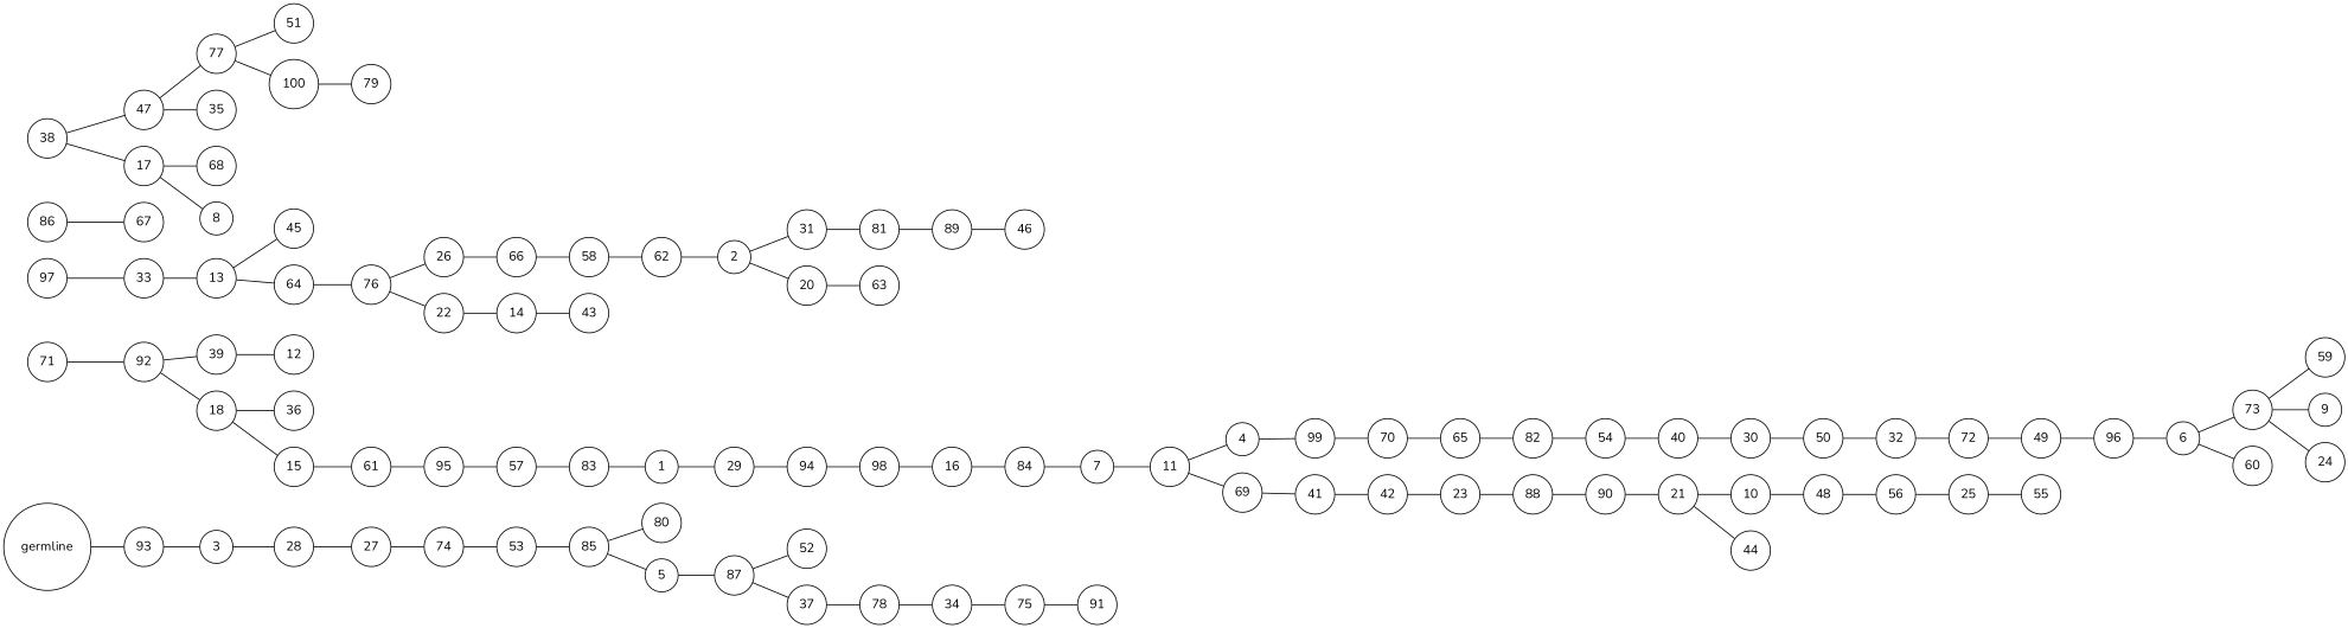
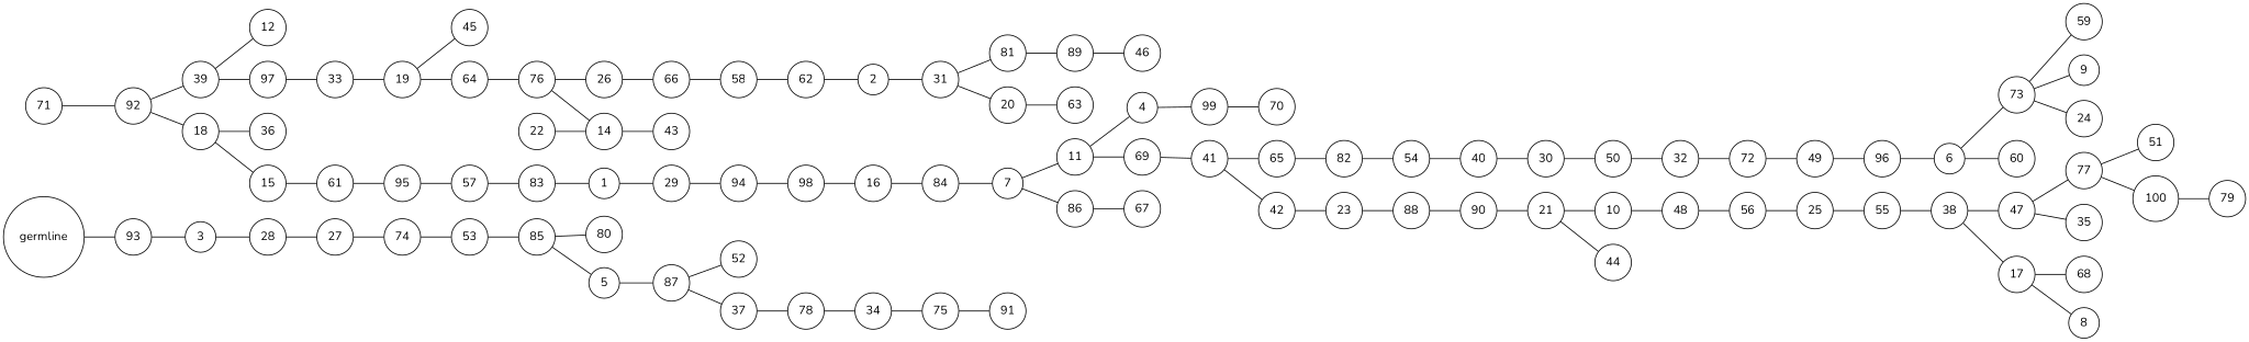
  graph {
    fontname=Nunito
    rankdir=LR
    splines=line
    node [fontname=Nunito shape=circle]
    edge [fontname=Nunito]
    n1 [label=germline]
    n2 [label=93]
    n3 [label=3]
    n4 [label=28]
    n5 [label=27]
    n6 [label=74]
    n7 [label=53]
    n8 [label=85]
    n9 [label=80]
    n10 [label=5]
    n11 [label=87]
    n12 [label=52]
    n13 [label=37]
    n14 [label=78]
    n15 [label=34]
    n16 [label=75]
    n17 [label=91]
    n18 [label=71]
    n19 [label=92]
    n20 [label=39]
    n21 [label=18]
    n22 [label=12]
    n23 [label=97]
    n24 [label=36]
    n25 [label=15]
    n26 [label=33]
-   n27 [label=13]
+   n27 [label=19]
    n28 [label=45]
    n29 [label=64]
    n30 [label=76]
    n31 [label=26]
    n32 [label=22]
    n33 [label=66]
    n34 [label=14]
    n35 [label=58]
    n36 [label=62]
    n37 [label=2]
    n38 [label=31]
    n39 [label=81]
    n40 [label=20]
    n41 [label=89]
    n42 [label=63]
    n43 [label=46]
    n44 [label=43]
    n45 [label=61]
    n46 [label=95]
    n47 [label=57]
    n48 [label=83]
    n49 [label=1]
    n50 [label=29]
    n51 [label=94]
    n52 [label=98]
    n53 [label=16]
    n54 [label=84]
    n55 [label=7]
    n56 [label=11]
    n57 [label=86]
    n58 [label=4]
    n59 [label=69]
    n60 [label=67]
    n61 [label=99]
    n62 [label=41]
    n63 [label=70]
    n64 [label=65]
    n65 [label=82]
    n66 [label=54]
    n67 [label=40]
    n68 [label=30]
    n69 [label=50]
    n70 [label=32]
    n71 [label=72]
    n72 [label=49]
    n73 [label=96]
    n74 [label=6]
    n75 [label=73]
    n76 [label=60]
    n77 [label=59]
    n78 [label=9]
    n79 [label=24]
    n80 [label=42]
    n81 [label=23]
    n82 [label=88]
    n83 [label=90]
    n84 [label=21]
    n85 [label=10]
    n86 [label=44]
    n87 [label=48]
    n88 [label=56]
    n89 [label=25]
    n90 [label=55]
    n91 [label=38]
    n92 [label=47]
    n93 [label=17]
    n94 [label=77]
    n95 [label=35]
    n96 [label=68]
    n97 [label=8]
    n98 [label=51]
    n99 [label=100]
    n100 [label=79]
    n1 -- n2
    n2 -- n3
    n3 -- n4
    n4 -- n5
    n5 -- n6
    n6 -- n7
    n7 -- n8
    n8 -- n9
    n8 -- n10
    n10 -- n11
    n11 -- n12
    n11 -- n13
    n13 -- n14
    n14 -- n15
    n15 -- n16
    n16 -- n17
    n18 -- n19
    n19 -- n20
    n19 -- n21
    n20 -- n22
+   n20 -- n23
    n21 -- n24
    n21 -- n25
    n23 -- n26
    n25 -- n45
    n26 -- n27
    n27 -- n28
    n27 -- n29
    n29 -- n30
    n30 -- n31
-   n30 -- n32
+   n30 -- n34
    n31 -- n33
    n32 -- n34
    n33 -- n35
    n34 -- n44
    n35 -- n36
    n36 -- n37
    n37 -- n38
    n38 -- n39
-   n37 -- n40
+   n38 -- n40
    n39 -- n41
    n40 -- n42
    n41 -- n43
    n45 -- n46
    n46 -- n47
    n47 -- n48
    n48 -- n49
    n49 -- n50
    n50 -- n51
    n51 -- n52
    n52 -- n53
    n53 -- n54
    n54 -- n55
    n55 -- n56
+   n55 -- n57
    n56 -- n58
    n56 -- n59
    n57 -- n60
    n58 -- n61
    n59 -- n62
    n61 -- n63
    n62 -- n80
-   n63 -- n64
+   n62 -- n64
    n64 -- n65
    n65 -- n66
    n66 -- n67
    n67 -- n68
    n68 -- n69
    n69 -- n70
    n70 -- n71
    n71 -- n72
    n72 -- n73
    n73 -- n74
    n74 -- n75
    n74 -- n76
    n75 -- n77
    n75 -- n78
    n75 -- n79
    n80 -- n81
    n81 -- n82
    n82 -- n83
    n83 -- n84
    n84 -- n85
    n84 -- n86
    n85 -- n87
    n87 -- n88
    n88 -- n89
    n89 -- n90
+   n90 -- n91
    n91 -- n92
    n91 -- n93
    n92 -- n94
    n92 -- n95
    n93 -- n96
    n93 -- n97
    n94 -- n98
    n94 -- n99
    n99 -- n100
  }
